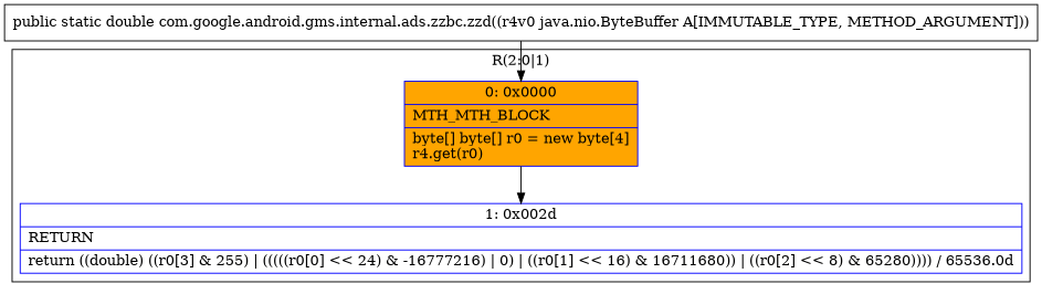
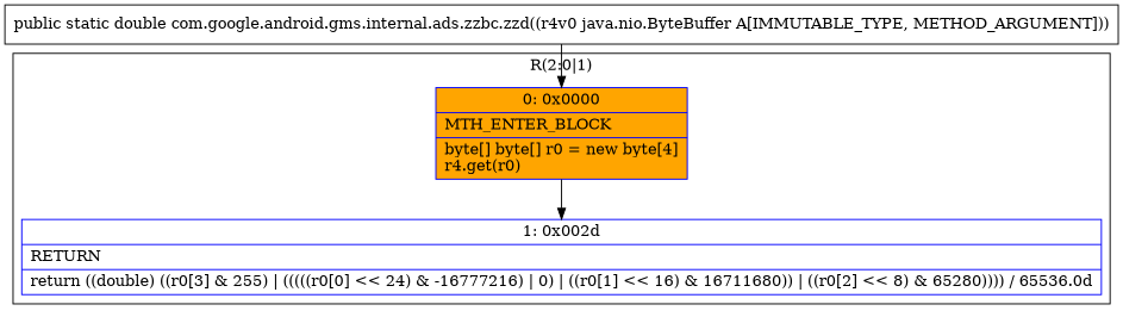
  digraph {
    node [color=blue shape=record style=filled fillcolor=white]
-   n1 [label="{0\:\ 0x0000|MTH_MTH_BLOCK\l|byte[] byte[] r0 = new byte[4]\lr4.get(r0)\l}" fillcolor=orange]
+   n1 [label="{0\:\ 0x0000|MTH_ENTER_BLOCK\l|byte[] byte[] r0 = new byte[4]\lr4.get(r0)\l}" fillcolor=orange]
    n2 [label="{1\:\ 0x002d|RETURN\l|return ((double) ((r0[3] & 255) \| (((((r0[0] \<\< 24) & \-16777216) \| 0) \| ((r0[1] \<\< 16) & 16711680)) \| ((r0[2] \<\< 8) & 65280)))) \/ 65536.0d\l}"]
    n3 [label="{public static double com.google.android.gms.internal.ads.zzbc.zzd((r4v0 java.nio.ByteBuffer A[IMMUTABLE_TYPE, METHOD_ARGUMENT])) }" color=""]
    subgraph cluster_1 {
      label="R(2:0|1)"
      n1
      n2
    }
    n1 -> n2
    n3 -> n1
  }
